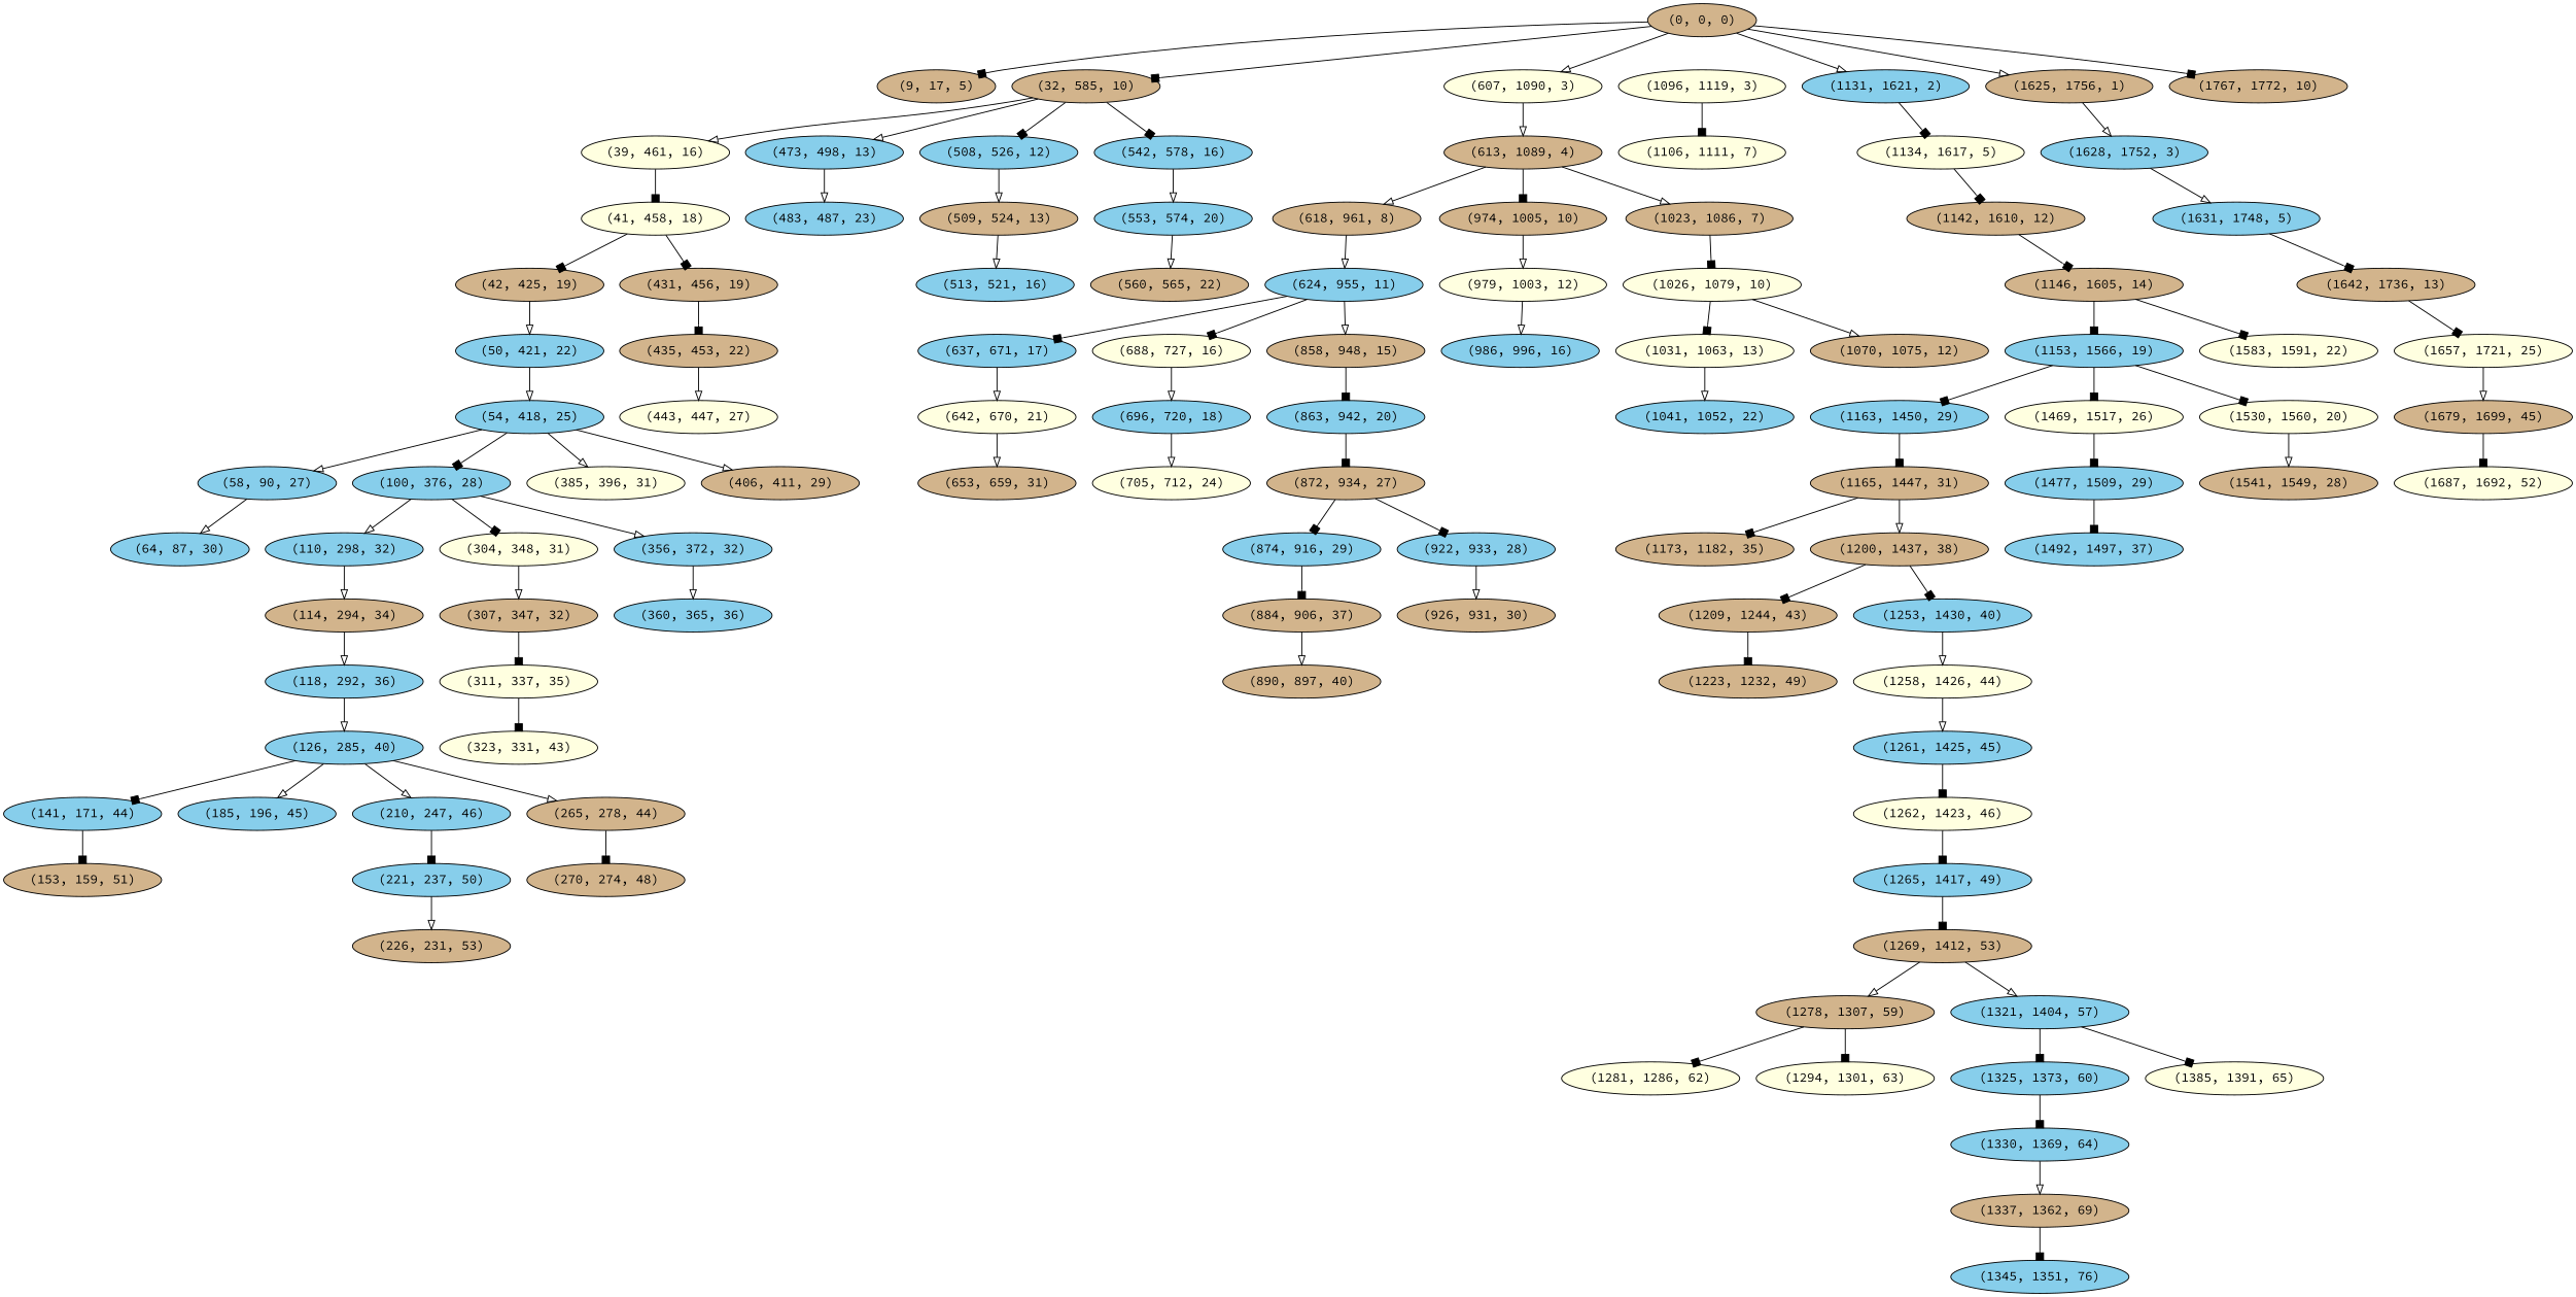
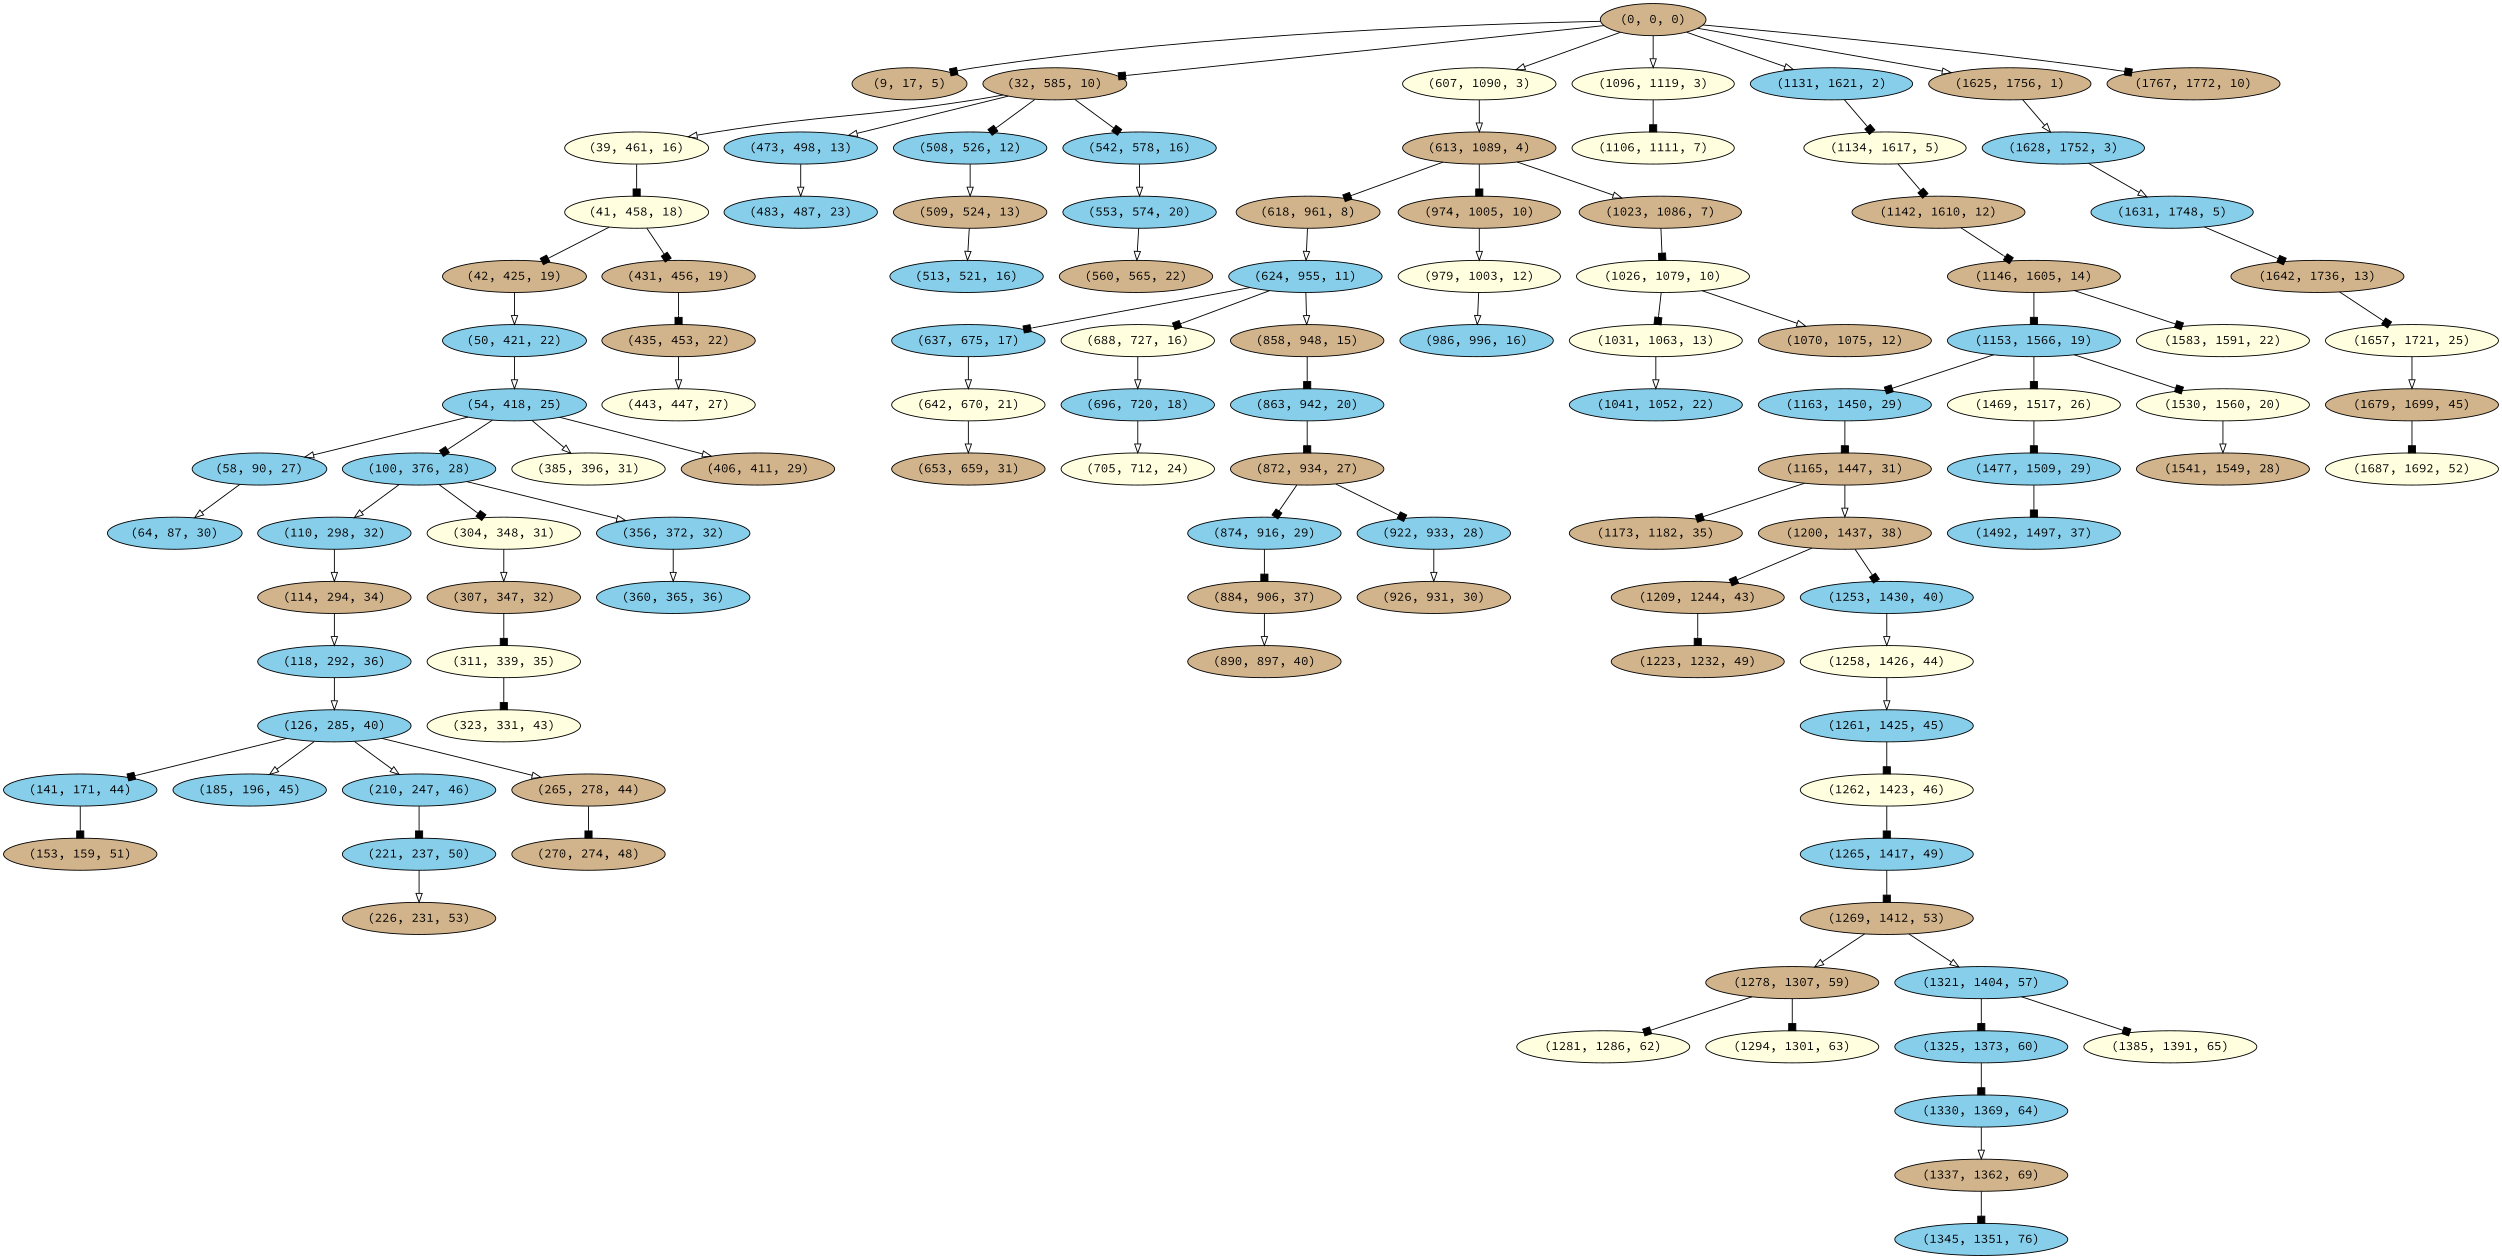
  digraph {
    fontname="Source Code Pro"
    node [fillcolor=skyblue fontname="Source Code Pro" style=filled]
    edge [arrowhead=box fontname="Source Code Pro"]
    "(0, 0, 0)" [fillcolor=tan]
    "(9, 17, 5)" [fillcolor=tan]
    "(32, 585, 10)" [fillcolor=tan]
    "(607, 1090, 3)" [fillcolor=lightyellow]
    "(1096, 1119, 3)" [fillcolor=lightyellow]
    "(1131, 1621, 2)"
    "(1625, 1756, 1)" [fillcolor=tan]
    "(1767, 1772, 10)" [fillcolor=tan]
    "(39, 461, 16)" [fillcolor=lightyellow]
    "(473, 498, 13)"
    "(508, 526, 12)"
    "(542, 578, 16)"
    "(613, 1089, 4)" [fillcolor=tan]
    "(1106, 1111, 7)" [fillcolor=lightyellow]
    "(1134, 1617, 5)" [fillcolor=lightyellow]
    "(1628, 1752, 3)"
    "(41, 458, 18)" [fillcolor=lightyellow]
    "(483, 487, 23)"
    "(509, 524, 13)" [fillcolor=tan]
    "(553, 574, 20)"
    "(42, 425, 19)" [fillcolor=tan]
    "(431, 456, 19)" [fillcolor=tan]
    "(50, 421, 22)"
    "(435, 453, 22)" [fillcolor=tan]
    "(54, 418, 25)"
    "(58, 90, 27)"
    "(100, 376, 28)"
    "(385, 396, 31)" [fillcolor=lightyellow]
    "(406, 411, 29)" [fillcolor=tan]
    "(64, 87, 30)"
    "(110, 298, 32)"
    "(304, 348, 31)" [fillcolor=lightyellow]
    "(356, 372, 32)"
    "(114, 294, 34)" [fillcolor=tan]
    "(307, 347, 32)" [fillcolor=tan]
    "(360, 365, 36)"
    "(118, 292, 36)"
    "(126, 285, 40)"
    "(141, 171, 44)"
    "(185, 196, 45)"
    "(210, 247, 46)"
    "(265, 278, 44)" [fillcolor=tan]
    "(153, 159, 51)" [fillcolor=tan]
    "(221, 237, 50)"
    "(270, 274, 48)" [fillcolor=tan]
    "(226, 231, 53)" [fillcolor=tan]
-   "(311, 339, 35)" [fillcolor=lightyellow label="(311, 337, 35)"]
+   "(311, 339, 35)" [fillcolor=lightyellow]
    "(323, 331, 43)" [fillcolor=lightyellow]
    "(443, 447, 27)" [fillcolor=lightyellow]
    "(513, 521, 16)"
    "(560, 565, 22)" [fillcolor=tan]
    "(618, 961, 8)" [fillcolor=tan]
    "(974, 1005, 10)" [fillcolor=tan]
    "(1023, 1086, 7)" [fillcolor=tan]
    "(624, 955, 11)"
    "(979, 1003, 12)" [fillcolor=lightyellow]
    "(1026, 1079, 10)" [fillcolor=lightyellow]
-   "(637, 675, 17)" [label="(637, 671, 17)"]
+   "(637, 675, 17)"
    "(688, 727, 16)" [fillcolor=lightyellow]
    "(858, 948, 15)" [fillcolor=tan]
    "(642, 670, 21)" [fillcolor=lightyellow]
    "(696, 720, 18)"
    "(863, 942, 20)"
    "(653, 659, 31)" [fillcolor=tan]
    "(705, 712, 24)" [fillcolor=lightyellow]
    "(872, 934, 27)" [fillcolor=tan]
    "(874, 916, 29)"
    "(922, 933, 28)"
    "(884, 906, 37)" [fillcolor=tan]
    "(926, 931, 30)" [fillcolor=tan]
    "(890, 897, 40)" [fillcolor=tan]
    "(986, 996, 16)"
    "(1031, 1063, 13)" [fillcolor=lightyellow]
    "(1070, 1075, 12)" [fillcolor=tan]
    "(1041, 1052, 22)"
    "(1142, 1610, 12)" [fillcolor=tan]
    "(1146, 1605, 14)" [fillcolor=tan]
    "(1153, 1566, 19)"
    "(1583, 1591, 22)" [fillcolor=lightyellow]
    "(1163, 1450, 29)"
    "(1469, 1517, 26)" [fillcolor=lightyellow]
    "(1530, 1560, 20)" [fillcolor=lightyellow]
    "(1165, 1447, 31)" [fillcolor=tan]
    "(1477, 1509, 29)"
    "(1541, 1549, 28)" [fillcolor=tan]
    "(1173, 1182, 35)" [fillcolor=tan]
    "(1200, 1437, 38)" [fillcolor=tan]
    "(1209, 1244, 43)" [fillcolor=tan]
    "(1253, 1430, 40)"
    "(1223, 1232, 49)" [fillcolor=tan]
    "(1258, 1426, 44)" [fillcolor=lightyellow]
    "(1261, 1425, 45)"
    "(1262, 1423, 46)" [fillcolor=lightyellow]
    "(1265, 1417, 49)"
    "(1269, 1412, 53)" [fillcolor=tan]
    "(1278, 1307, 59)" [fillcolor=tan]
    "(1321, 1404, 57)"
    "(1281, 1286, 62)" [fillcolor=lightyellow]
    "(1294, 1301, 63)" [fillcolor=lightyellow]
    "(1325, 1373, 60)"
    "(1385, 1391, 65)" [fillcolor=lightyellow]
    "(1330, 1369, 64)"
    "(1337, 1362, 69)" [fillcolor=tan]
    "(1345, 1351, 76)"
    "(1492, 1497, 37)"
    "(1631, 1748, 5)"
    "(1642, 1736, 13)" [fillcolor=tan]
    "(1657, 1721, 25)" [fillcolor=lightyellow]
    "(1679, 1699, 45)" [fillcolor=tan]
    "(1687, 1692, 52)" [fillcolor=lightyellow]
    "(0, 0, 0)" -> "(9, 17, 5)"
    "(0, 0, 0)" -> "(32, 585, 10)"
    "(0, 0, 0)" -> "(607, 1090, 3)" [arrowhead=onormal]
+   "(0, 0, 0)" -> "(1096, 1119, 3)" [arrowhead=onormal]
    "(0, 0, 0)" -> "(1131, 1621, 2)" [arrowhead=onormal]
    "(0, 0, 0)" -> "(1625, 1756, 1)" [arrowhead=onormal]
    "(0, 0, 0)" -> "(1767, 1772, 10)"
    "(32, 585, 10)" -> "(39, 461, 16)" [arrowhead=onormal]
    "(32, 585, 10)" -> "(473, 498, 13)" [arrowhead=onormal]
    "(32, 585, 10)" -> "(508, 526, 12)"
    "(32, 585, 10)" -> "(542, 578, 16)"
    "(607, 1090, 3)" -> "(613, 1089, 4)" [arrowhead=onormal]
    "(1096, 1119, 3)" -> "(1106, 1111, 7)"
    "(1131, 1621, 2)" -> "(1134, 1617, 5)"
    "(1625, 1756, 1)" -> "(1628, 1752, 3)" [arrowhead=onormal]
    "(39, 461, 16)" -> "(41, 458, 18)"
    "(473, 498, 13)" -> "(483, 487, 23)" [arrowhead=onormal]
    "(508, 526, 12)" -> "(509, 524, 13)" [arrowhead=onormal]
    "(542, 578, 16)" -> "(553, 574, 20)" [arrowhead=onormal]
-   "(613, 1089, 4)" -> "(618, 961, 8)" [arrowhead=onormal]
+   "(613, 1089, 4)" -> "(618, 961, 8)"
    "(613, 1089, 4)" -> "(974, 1005, 10)"
    "(613, 1089, 4)" -> "(1023, 1086, 7)" [arrowhead=onormal]
    "(1134, 1617, 5)" -> "(1142, 1610, 12)"
    "(1628, 1752, 3)" -> "(1631, 1748, 5)" [arrowhead=onormal]
    "(41, 458, 18)" -> "(42, 425, 19)"
    "(41, 458, 18)" -> "(431, 456, 19)"
    "(509, 524, 13)" -> "(513, 521, 16)" [arrowhead=onormal]
    "(553, 574, 20)" -> "(560, 565, 22)" [arrowhead=onormal]
    "(42, 425, 19)" -> "(50, 421, 22)" [arrowhead=onormal]
    "(431, 456, 19)" -> "(435, 453, 22)"
    "(50, 421, 22)" -> "(54, 418, 25)" [arrowhead=onormal]
    "(435, 453, 22)" -> "(443, 447, 27)" [arrowhead=onormal]
    "(54, 418, 25)" -> "(58, 90, 27)" [arrowhead=onormal]
    "(54, 418, 25)" -> "(100, 376, 28)"
    "(54, 418, 25)" -> "(385, 396, 31)" [arrowhead=onormal]
    "(54, 418, 25)" -> "(406, 411, 29)" [arrowhead=onormal]
    "(58, 90, 27)" -> "(64, 87, 30)" [arrowhead=onormal]
    "(100, 376, 28)" -> "(110, 298, 32)" [arrowhead=onormal]
    "(100, 376, 28)" -> "(304, 348, 31)"
    "(100, 376, 28)" -> "(356, 372, 32)" [arrowhead=onormal]
    "(110, 298, 32)" -> "(114, 294, 34)" [arrowhead=onormal]
    "(304, 348, 31)" -> "(307, 347, 32)" [arrowhead=onormal]
    "(356, 372, 32)" -> "(360, 365, 36)" [arrowhead=onormal]
    "(114, 294, 34)" -> "(118, 292, 36)" [arrowhead=onormal]
    "(307, 347, 32)" -> "(311, 339, 35)"
    "(118, 292, 36)" -> "(126, 285, 40)" [arrowhead=onormal]
    "(126, 285, 40)" -> "(141, 171, 44)"
    "(126, 285, 40)" -> "(185, 196, 45)" [arrowhead=onormal]
    "(126, 285, 40)" -> "(210, 247, 46)" [arrowhead=onormal]
    "(126, 285, 40)" -> "(265, 278, 44)" [arrowhead=onormal]
    "(141, 171, 44)" -> "(153, 159, 51)"
    "(210, 247, 46)" -> "(221, 237, 50)"
    "(265, 278, 44)" -> "(270, 274, 48)"
    "(221, 237, 50)" -> "(226, 231, 53)" [arrowhead=onormal]
    "(311, 339, 35)" -> "(323, 331, 43)"
    "(618, 961, 8)" -> "(624, 955, 11)" [arrowhead=onormal]
    "(974, 1005, 10)" -> "(979, 1003, 12)" [arrowhead=onormal]
    "(1023, 1086, 7)" -> "(1026, 1079, 10)"
    "(624, 955, 11)" -> "(637, 675, 17)"
    "(624, 955, 11)" -> "(688, 727, 16)"
    "(624, 955, 11)" -> "(858, 948, 15)" [arrowhead=onormal]
    "(979, 1003, 12)" -> "(986, 996, 16)" [arrowhead=onormal]
    "(1026, 1079, 10)" -> "(1031, 1063, 13)"
    "(1026, 1079, 10)" -> "(1070, 1075, 12)" [arrowhead=onormal]
    "(637, 675, 17)" -> "(642, 670, 21)" [arrowhead=onormal]
    "(688, 727, 16)" -> "(696, 720, 18)" [arrowhead=onormal]
    "(858, 948, 15)" -> "(863, 942, 20)"
    "(642, 670, 21)" -> "(653, 659, 31)" [arrowhead=onormal]
    "(696, 720, 18)" -> "(705, 712, 24)" [arrowhead=onormal]
    "(863, 942, 20)" -> "(872, 934, 27)"
    "(872, 934, 27)" -> "(874, 916, 29)"
    "(872, 934, 27)" -> "(922, 933, 28)"
    "(874, 916, 29)" -> "(884, 906, 37)"
    "(922, 933, 28)" -> "(926, 931, 30)" [arrowhead=onormal]
    "(884, 906, 37)" -> "(890, 897, 40)" [arrowhead=onormal]
    "(1031, 1063, 13)" -> "(1041, 1052, 22)" [arrowhead=onormal]
    "(1142, 1610, 12)" -> "(1146, 1605, 14)"
    "(1146, 1605, 14)" -> "(1153, 1566, 19)"
    "(1146, 1605, 14)" -> "(1583, 1591, 22)"
    "(1153, 1566, 19)" -> "(1163, 1450, 29)"
    "(1153, 1566, 19)" -> "(1469, 1517, 26)"
    "(1153, 1566, 19)" -> "(1530, 1560, 20)"
    "(1163, 1450, 29)" -> "(1165, 1447, 31)"
    "(1469, 1517, 26)" -> "(1477, 1509, 29)"
    "(1530, 1560, 20)" -> "(1541, 1549, 28)" [arrowhead=onormal]
    "(1165, 1447, 31)" -> "(1173, 1182, 35)"
    "(1165, 1447, 31)" -> "(1200, 1437, 38)" [arrowhead=onormal]
    "(1477, 1509, 29)" -> "(1492, 1497, 37)"
    "(1200, 1437, 38)" -> "(1209, 1244, 43)"
    "(1200, 1437, 38)" -> "(1253, 1430, 40)"
    "(1209, 1244, 43)" -> "(1223, 1232, 49)"
    "(1253, 1430, 40)" -> "(1258, 1426, 44)" [arrowhead=onormal]
    "(1258, 1426, 44)" -> "(1261, 1425, 45)" [arrowhead=onormal]
    "(1261, 1425, 45)" -> "(1262, 1423, 46)"
    "(1262, 1423, 46)" -> "(1265, 1417, 49)"
    "(1265, 1417, 49)" -> "(1269, 1412, 53)"
    "(1269, 1412, 53)" -> "(1278, 1307, 59)" [arrowhead=onormal]
    "(1269, 1412, 53)" -> "(1321, 1404, 57)" [arrowhead=onormal]
    "(1278, 1307, 59)" -> "(1281, 1286, 62)"
    "(1278, 1307, 59)" -> "(1294, 1301, 63)"
    "(1321, 1404, 57)" -> "(1325, 1373, 60)"
    "(1321, 1404, 57)" -> "(1385, 1391, 65)"
    "(1325, 1373, 60)" -> "(1330, 1369, 64)"
    "(1330, 1369, 64)" -> "(1337, 1362, 69)" [arrowhead=onormal]
    "(1337, 1362, 69)" -> "(1345, 1351, 76)"
    "(1631, 1748, 5)" -> "(1642, 1736, 13)"
    "(1642, 1736, 13)" -> "(1657, 1721, 25)"
    "(1657, 1721, 25)" -> "(1679, 1699, 45)" [arrowhead=onormal]
    "(1679, 1699, 45)" -> "(1687, 1692, 52)"
  }
